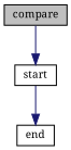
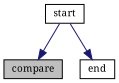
  digraph {
    fontname="Noto Serif"
    rankdir=TB
    node [color=black fontname="Noto Serif" fontsize=10 shape=record]
    edge [color=midnightblue fontname="Noto Serif" fontsize=10 labelfontname=Helvetica labelfontsize=10 style=solid]
    n1 [fillcolor=grey75 fontcolor=black height=0.2 label=compare style=filled width=0.4]
    n2 [height=0.2 label=start width=0.4]
    n3 [height=0.2 label=end width=0.4]
-   n1 -> n2
+   n2 -> n1
    n2 -> n3
  }
